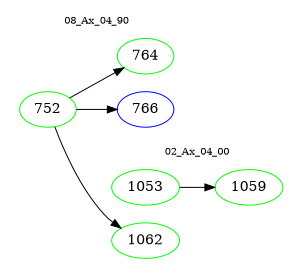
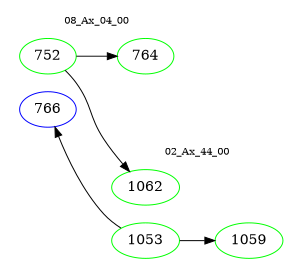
  digraph {
    rankdir=LR
    node [color=green]
    edge [color=black]
    n1 [label=752]
    n2 [color=blue label=766]
    n3 [label=764]
    n4 [label=1053]
    n5 [label=1062]
    n6 [label=1059]
    subgraph cluster_1 {
      color=white
      fontsize=10
-     label="08_Ax_04_90"
+     label="08_Ax_04_00"
      n1
      n2
      n3
    }
    subgraph cluster_2 {
      color=white
      fontsize=10
-     label="02_Ax_04_00"
+     label="02_Ax_44_00"
      n4
      n5
      n6
    }
-   n1 -> n2
+   n4 -> n2
    n1 -> n3
    n1 -> n5
    n4 -> n6
  }
